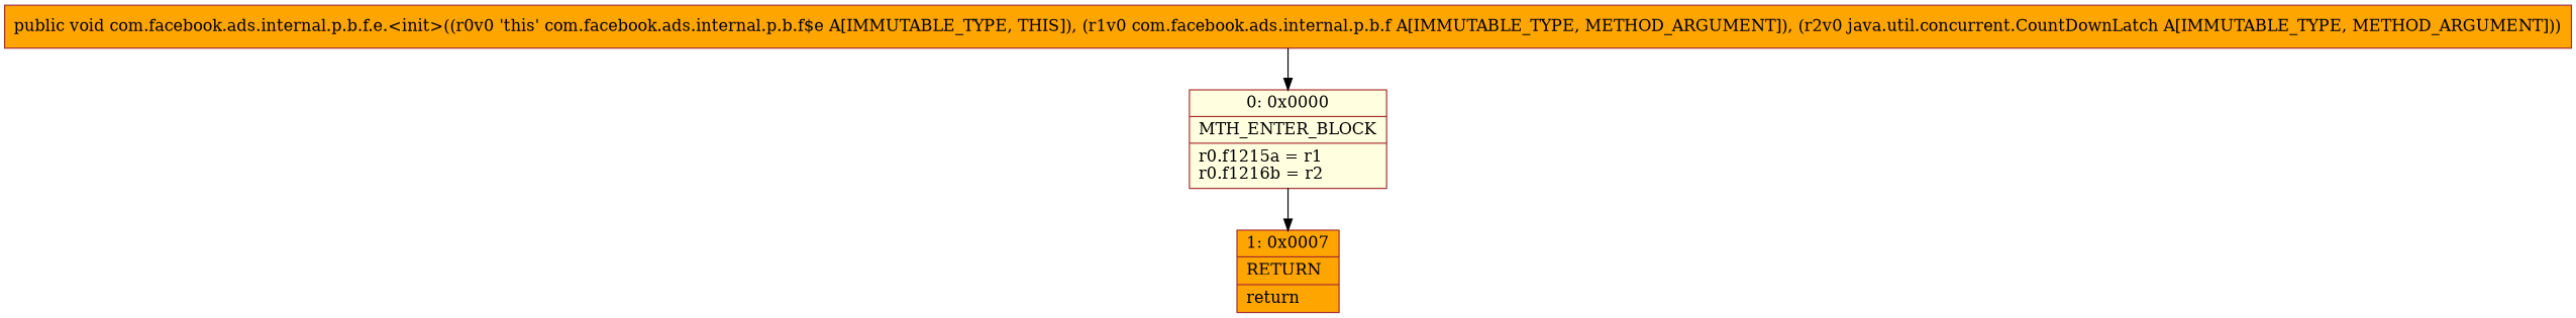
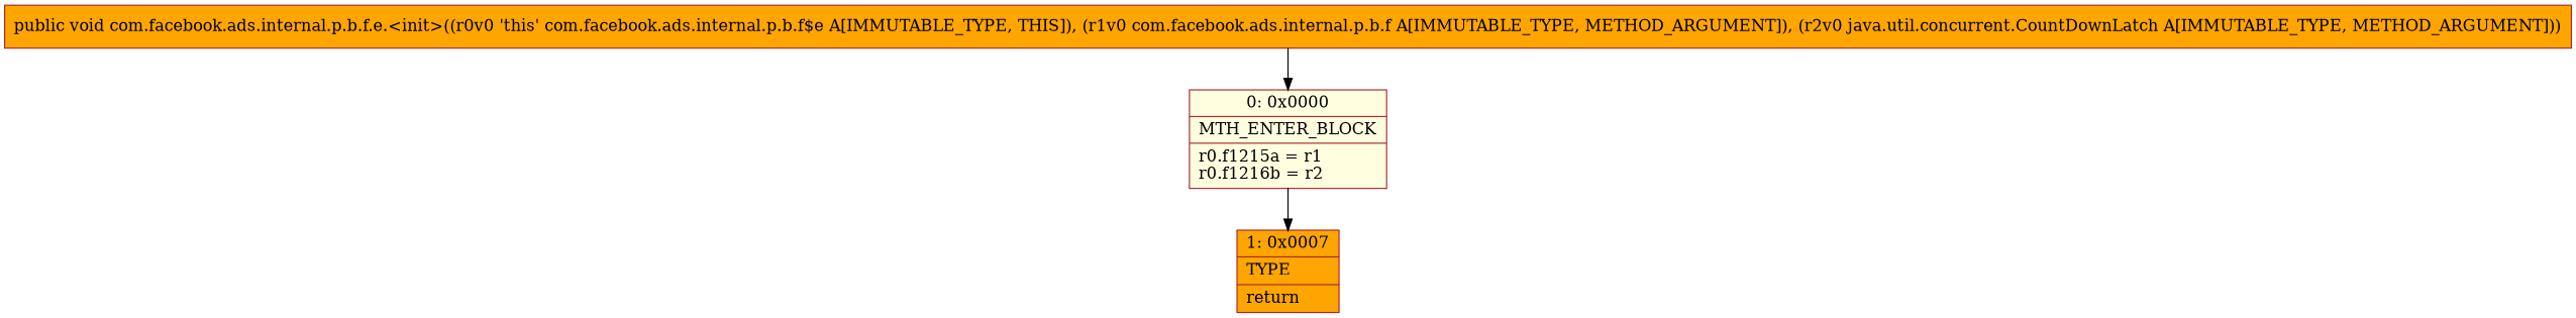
  digraph {
    node [shape=record style=filled fillcolor=orange color=brown]
    n1 [label="{0\:\ 0x0000|MTH_ENTER_BLOCK\l|r0.f1215a = r1\lr0.f1216b = r2\l}" fillcolor=lightyellow]
-   n2 [label="{1\:\ 0x0007|RETURN\l|return\l}"]
+   n2 [label="{1\:\ 0x0007|TYPE\l|return\l}"]
    n3 [label="{public void com.facebook.ads.internal.p.b.f.e.\<init\>((r0v0 'this' com.facebook.ads.internal.p.b.f$e A[IMMUTABLE_TYPE, THIS]), (r1v0 com.facebook.ads.internal.p.b.f A[IMMUTABLE_TYPE, METHOD_ARGUMENT]), (r2v0 java.util.concurrent.CountDownLatch A[IMMUTABLE_TYPE, METHOD_ARGUMENT])) }"]
    n1 -> n2
    n3 -> n1
  }
